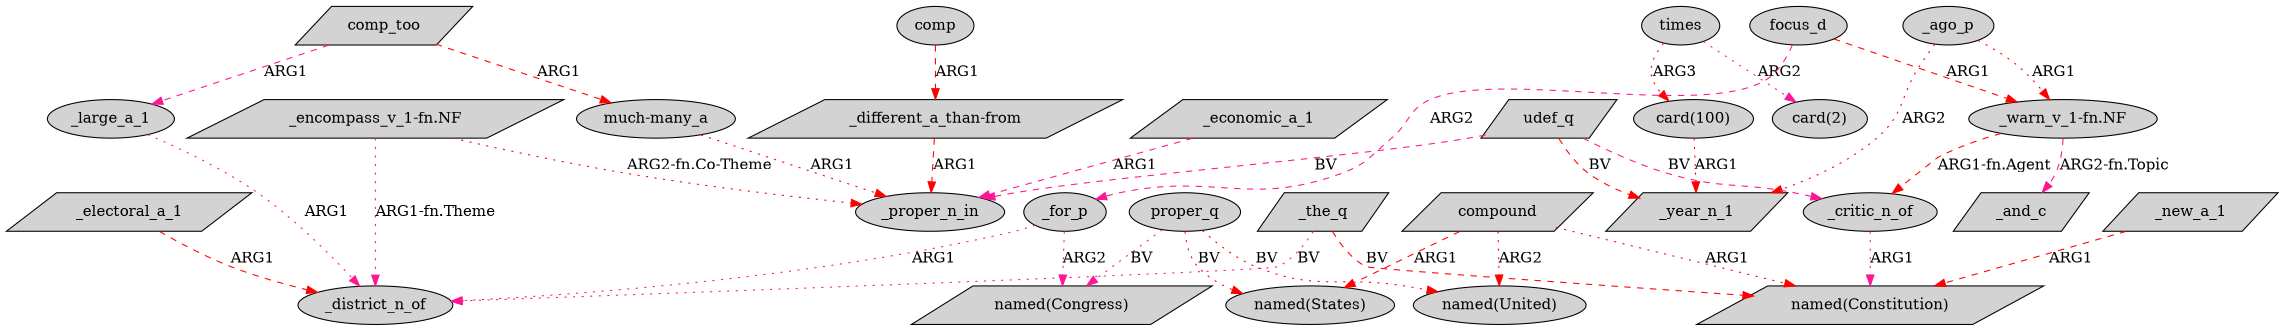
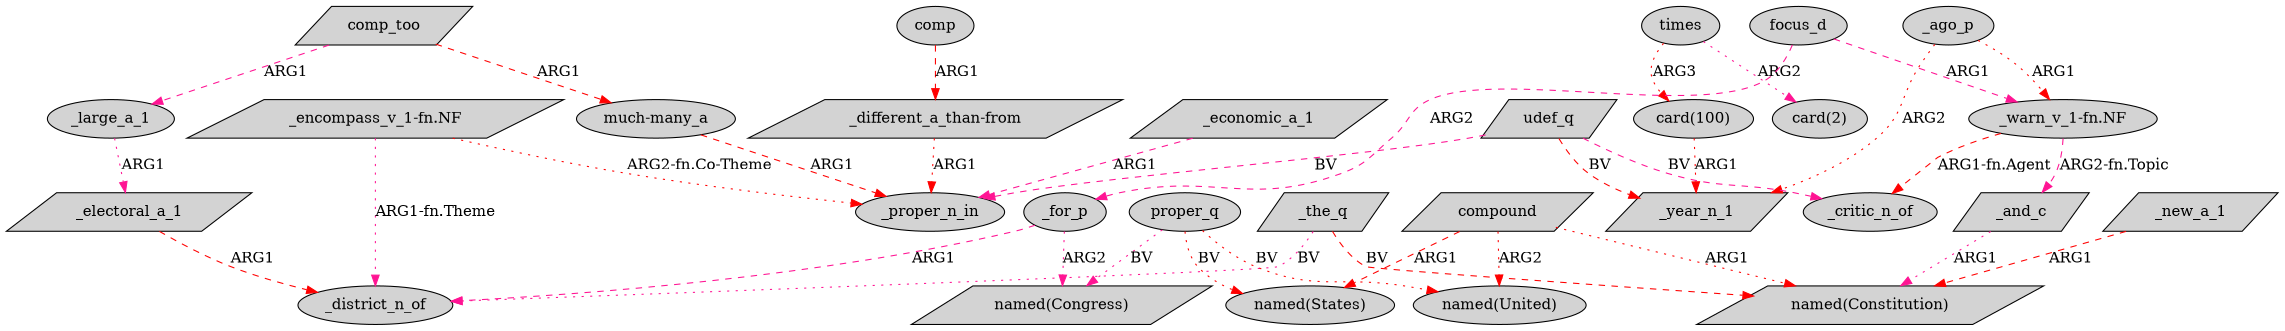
  digraph {
    node [shape=ellipse style=filled]
    edge [color=red style=dotted]
    "named(Congress)" [shape=parallelogram]
    _for_p
    _district_n_of
    _ago_p
    "_warn_v_1-fn.NF"
    _year_n_1 [shape=parallelogram]
    _critic_n_of
    _and_c [shape=parallelogram]
    "named(Constitution)" [shape=parallelogram]
    comp_too [shape=parallelogram]
    "much-many_a"
    _large_a_1
    n13 [label=_proper_n_in]
    _electoral_a_1 [shape=parallelogram]
    times
    "card(100)"
    "card(2)"
    udef_q [shape=parallelogram]
    "_encompass_v_1-fn.NF" [shape=parallelogram]
    _the_q [shape=parallelogram]
    compound [shape=parallelogram]
    "named(States)"
    "named(United)"
    proper_q
    _economic_a_1 [shape=parallelogram]
    _new_a_1 [shape=parallelogram]
    "_different_a_than-from" [shape=parallelogram]
    comp
    focus_d
    _for_p -> "named(Congress)" [color=deeppink label=ARG2]
-   _for_p -> _district_n_of [color=deeppink label=ARG1]
+   _for_p -> _district_n_of [color=deeppink label=ARG1 style=dashed]
    _ago_p -> "_warn_v_1-fn.NF" [label=ARG1]
    _ago_p -> _year_n_1 [label=ARG2]
    "_warn_v_1-fn.NF" -> _critic_n_of [label="ARG1-fn.Agent" style=dashed]
    "_warn_v_1-fn.NF" -> _and_c [color=deeppink label="ARG2-fn.Topic" style=dashed]
-   _critic_n_of -> "named(Constitution)" [color=deeppink label=ARG1]
+   _and_c -> "named(Constitution)" [color=deeppink label=ARG1]
    comp_too -> "much-many_a" [label=ARG1 style=dashed]
    comp_too -> _large_a_1 [color=deeppink label=ARG1 style=dashed]
-   "much-many_a" -> n13 [label=ARG1]
-   _large_a_1 -> _district_n_of [color=deeppink label=ARG1]
+   "much-many_a" -> n13 [label=ARG1 style=dashed]
+   _large_a_1 -> _electoral_a_1 [color=deeppink label=ARG1]
    _electoral_a_1 -> _district_n_of [label=ARG1 style=dashed]
    times -> "card(100)" [label=ARG3]
    times -> "card(2)" [color=deeppink label=ARG2]
    "card(100)" -> _year_n_1 [label=ARG1]
    udef_q -> _year_n_1 [label=BV style=dashed]
    udef_q -> _critic_n_of [color=deeppink label=BV style=dashed]
    udef_q -> n13 [color=deeppink label=BV style=dashed]
    "_encompass_v_1-fn.NF" -> _district_n_of [color=deeppink label="ARG1-fn.Theme"]
    "_encompass_v_1-fn.NF" -> n13 [label="ARG2-fn.Co-Theme"]
    _the_q -> _district_n_of [color=deeppink label=BV]
    _the_q -> "named(Constitution)" [label=BV style=dashed]
    compound -> "named(Constitution)" [label=ARG1]
    compound -> "named(States)" [label=ARG1 style=dashed]
    compound -> "named(United)" [label=ARG2]
    proper_q -> "named(Congress)" [color=deeppink label=BV]
    proper_q -> "named(States)" [label=BV]
    proper_q -> "named(United)" [label=BV]
    _economic_a_1 -> n13 [color=deeppink label=ARG1 style=dashed]
    _new_a_1 -> "named(Constitution)" [label=ARG1 style=dashed]
-   "_different_a_than-from" -> n13 [label=ARG1 style=dashed]
+   "_different_a_than-from" -> n13 [label=ARG1]
    comp -> "_different_a_than-from" [label=ARG1 style=dashed]
    focus_d -> _for_p [color=deeppink label=ARG2 style=dashed]
-   focus_d -> "_warn_v_1-fn.NF" [label=ARG1 style=dashed]
+   focus_d -> "_warn_v_1-fn.NF" [color=deeppink label=ARG1 style=dashed]
  }
